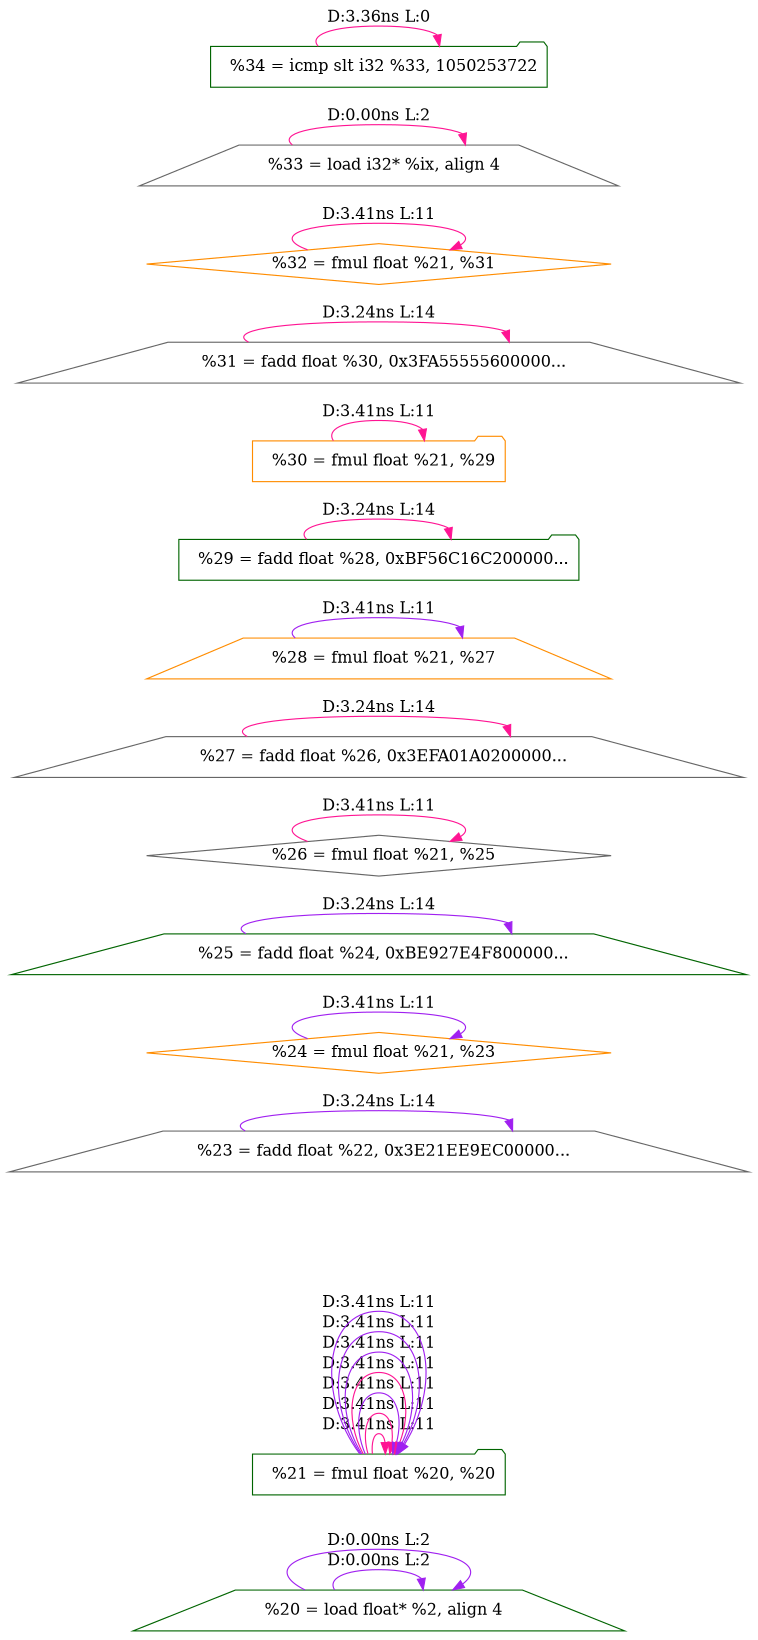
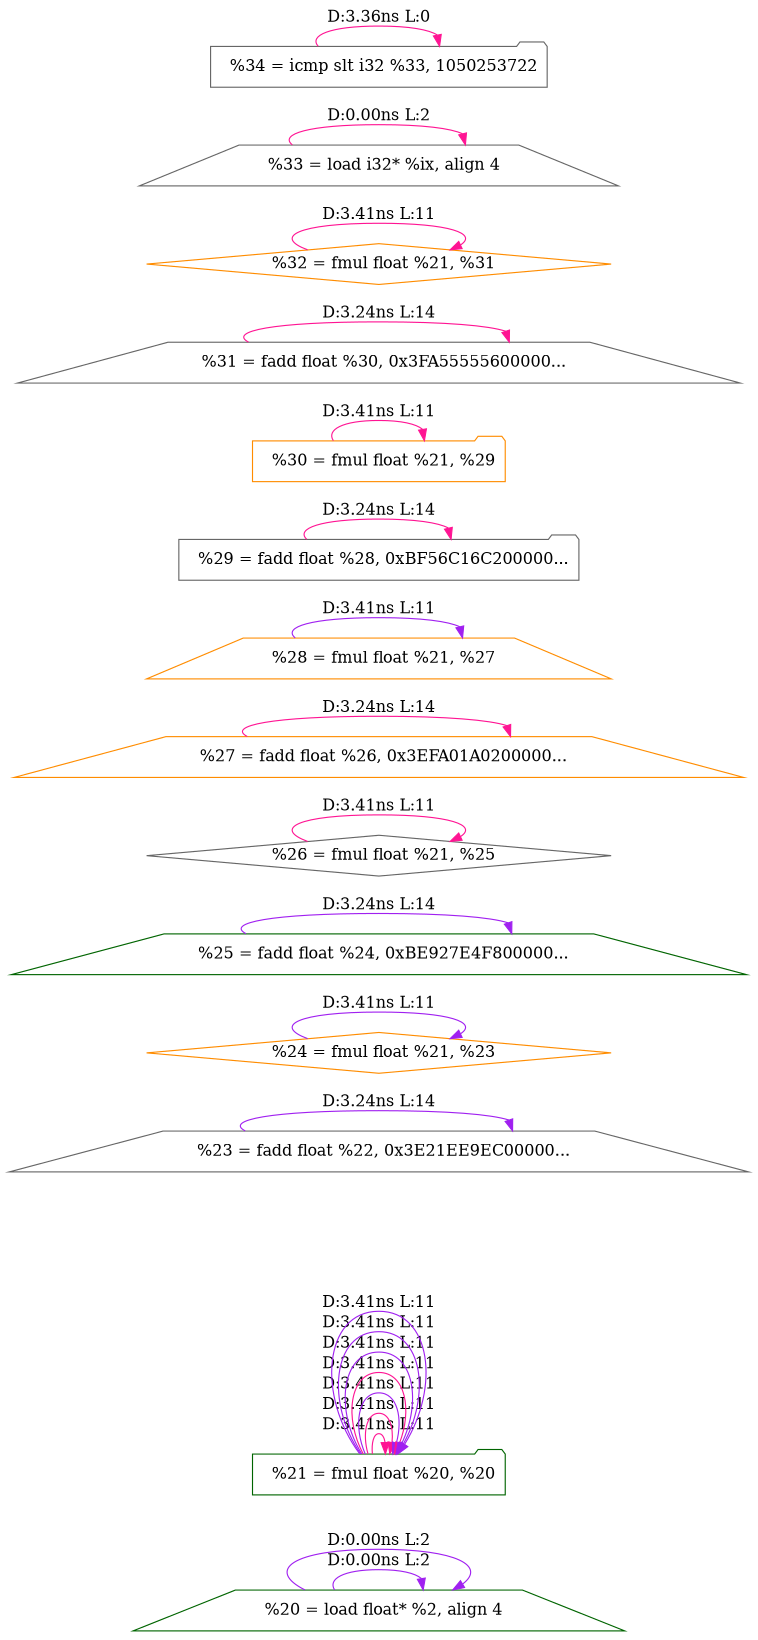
  digraph {
    rankdir=LR
    node [color=gray40 shape=trapezium]
    edge [color=deeppink]
    n1 [color=darkgreen label="  %20 = load float* %2, align 4"]
    n2 [color=darkgreen label="  %21 = fmul float %20, %20" shape=folder]
    n3 [label="  %23 = fadd float %22, 0x3E21EE9EC00000..."]
    n4 [color=darkorange label="  %24 = fmul float %21, %23" shape=diamond]
    n5 [color=darkgreen label="  %25 = fadd float %24, 0xBE927E4F800000..."]
    n6 [label="  %26 = fmul float %21, %25" shape=diamond]
-   n7 [label="  %27 = fadd float %26, 0x3EFA01A0200000..."]
+   n7 [color=darkorange label="  %27 = fadd float %26, 0x3EFA01A0200000..."]
    n8 [color=darkorange label="  %28 = fmul float %21, %27"]
-   n9 [color=darkgreen label="  %29 = fadd float %28, 0xBF56C16C200000..." shape=folder]
+   n9 [label="  %29 = fadd float %28, 0xBF56C16C200000..." shape=folder]
    n10 [color=darkorange label="  %30 = fmul float %21, %29" shape=folder]
    n11 [label="  %31 = fadd float %30, 0x3FA55555600000..."]
    n12 [color=darkorange label="  %32 = fmul float %21, %31" shape=diamond]
    n13 [label="  %33 = load i32* %ix, align 4"]
-   n14 [color=darkgreen label="  %34 = icmp slt i32 %33, 1050253722" shape=folder]
+   n14 [label="  %34 = icmp slt i32 %33, 1050253722" shape=folder]
    n1 -> n1 [color=purple label="D:0.00ns L:2"]
    n1 -> n1 [color=purple label="D:0.00ns L:2"]
    n2 -> n2 [label="D:3.41ns L:11"]
    n2 -> n2 [label="D:3.41ns L:11"]
    n2 -> n2 [color=purple label="D:3.41ns L:11"]
    n2 -> n2 [label="D:3.41ns L:11"]
    n2 -> n2 [color=purple label="D:3.41ns L:11"]
    n2 -> n2 [color=purple label="D:3.41ns L:11"]
    n2 -> n2 [color=purple label="D:3.41ns L:11"]
    n3 -> n3 [color=purple label="D:3.24ns L:14"]
    n4 -> n4 [color=purple label="D:3.41ns L:11"]
    n5 -> n5 [color=purple label="D:3.24ns L:14"]
    n6 -> n6 [label="D:3.41ns L:11"]
    n7 -> n7 [label="D:3.24ns L:14"]
    n8 -> n8 [color=purple label="D:3.41ns L:11"]
    n9 -> n9 [label="D:3.24ns L:14"]
    n10 -> n10 [label="D:3.41ns L:11"]
    n11 -> n11 [label="D:3.24ns L:14"]
    n12 -> n12 [label="D:3.41ns L:11"]
    n13 -> n13 [label="D:0.00ns L:2"]
    n14 -> n14 [label="D:3.36ns L:0"]
  }
